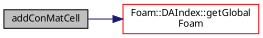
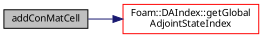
  digraph {
    rankdir=LR
    fontname="Noto Sans"
    node [fontname="Noto Sans" fontsize=10 shape=record]
    n1 [color=black fillcolor=grey75 fontcolor=black height=0.2 label=addConMatCell style=filled width=0.4]
-   n2 [color=red height=0.2 label="Foam::DAIndex::getGlobal\lFoam" width=0.4]
+   n2 [color=red height=0.2 label="Foam::DAIndex::getGlobal\lAdjointStateIndex" width=0.4]
    n1 -> n2 [color=midnightblue fontname="Noto Sans" fontsize=10 labelfontname=Helvetica labelfontsize=10 style=solid]
  }
